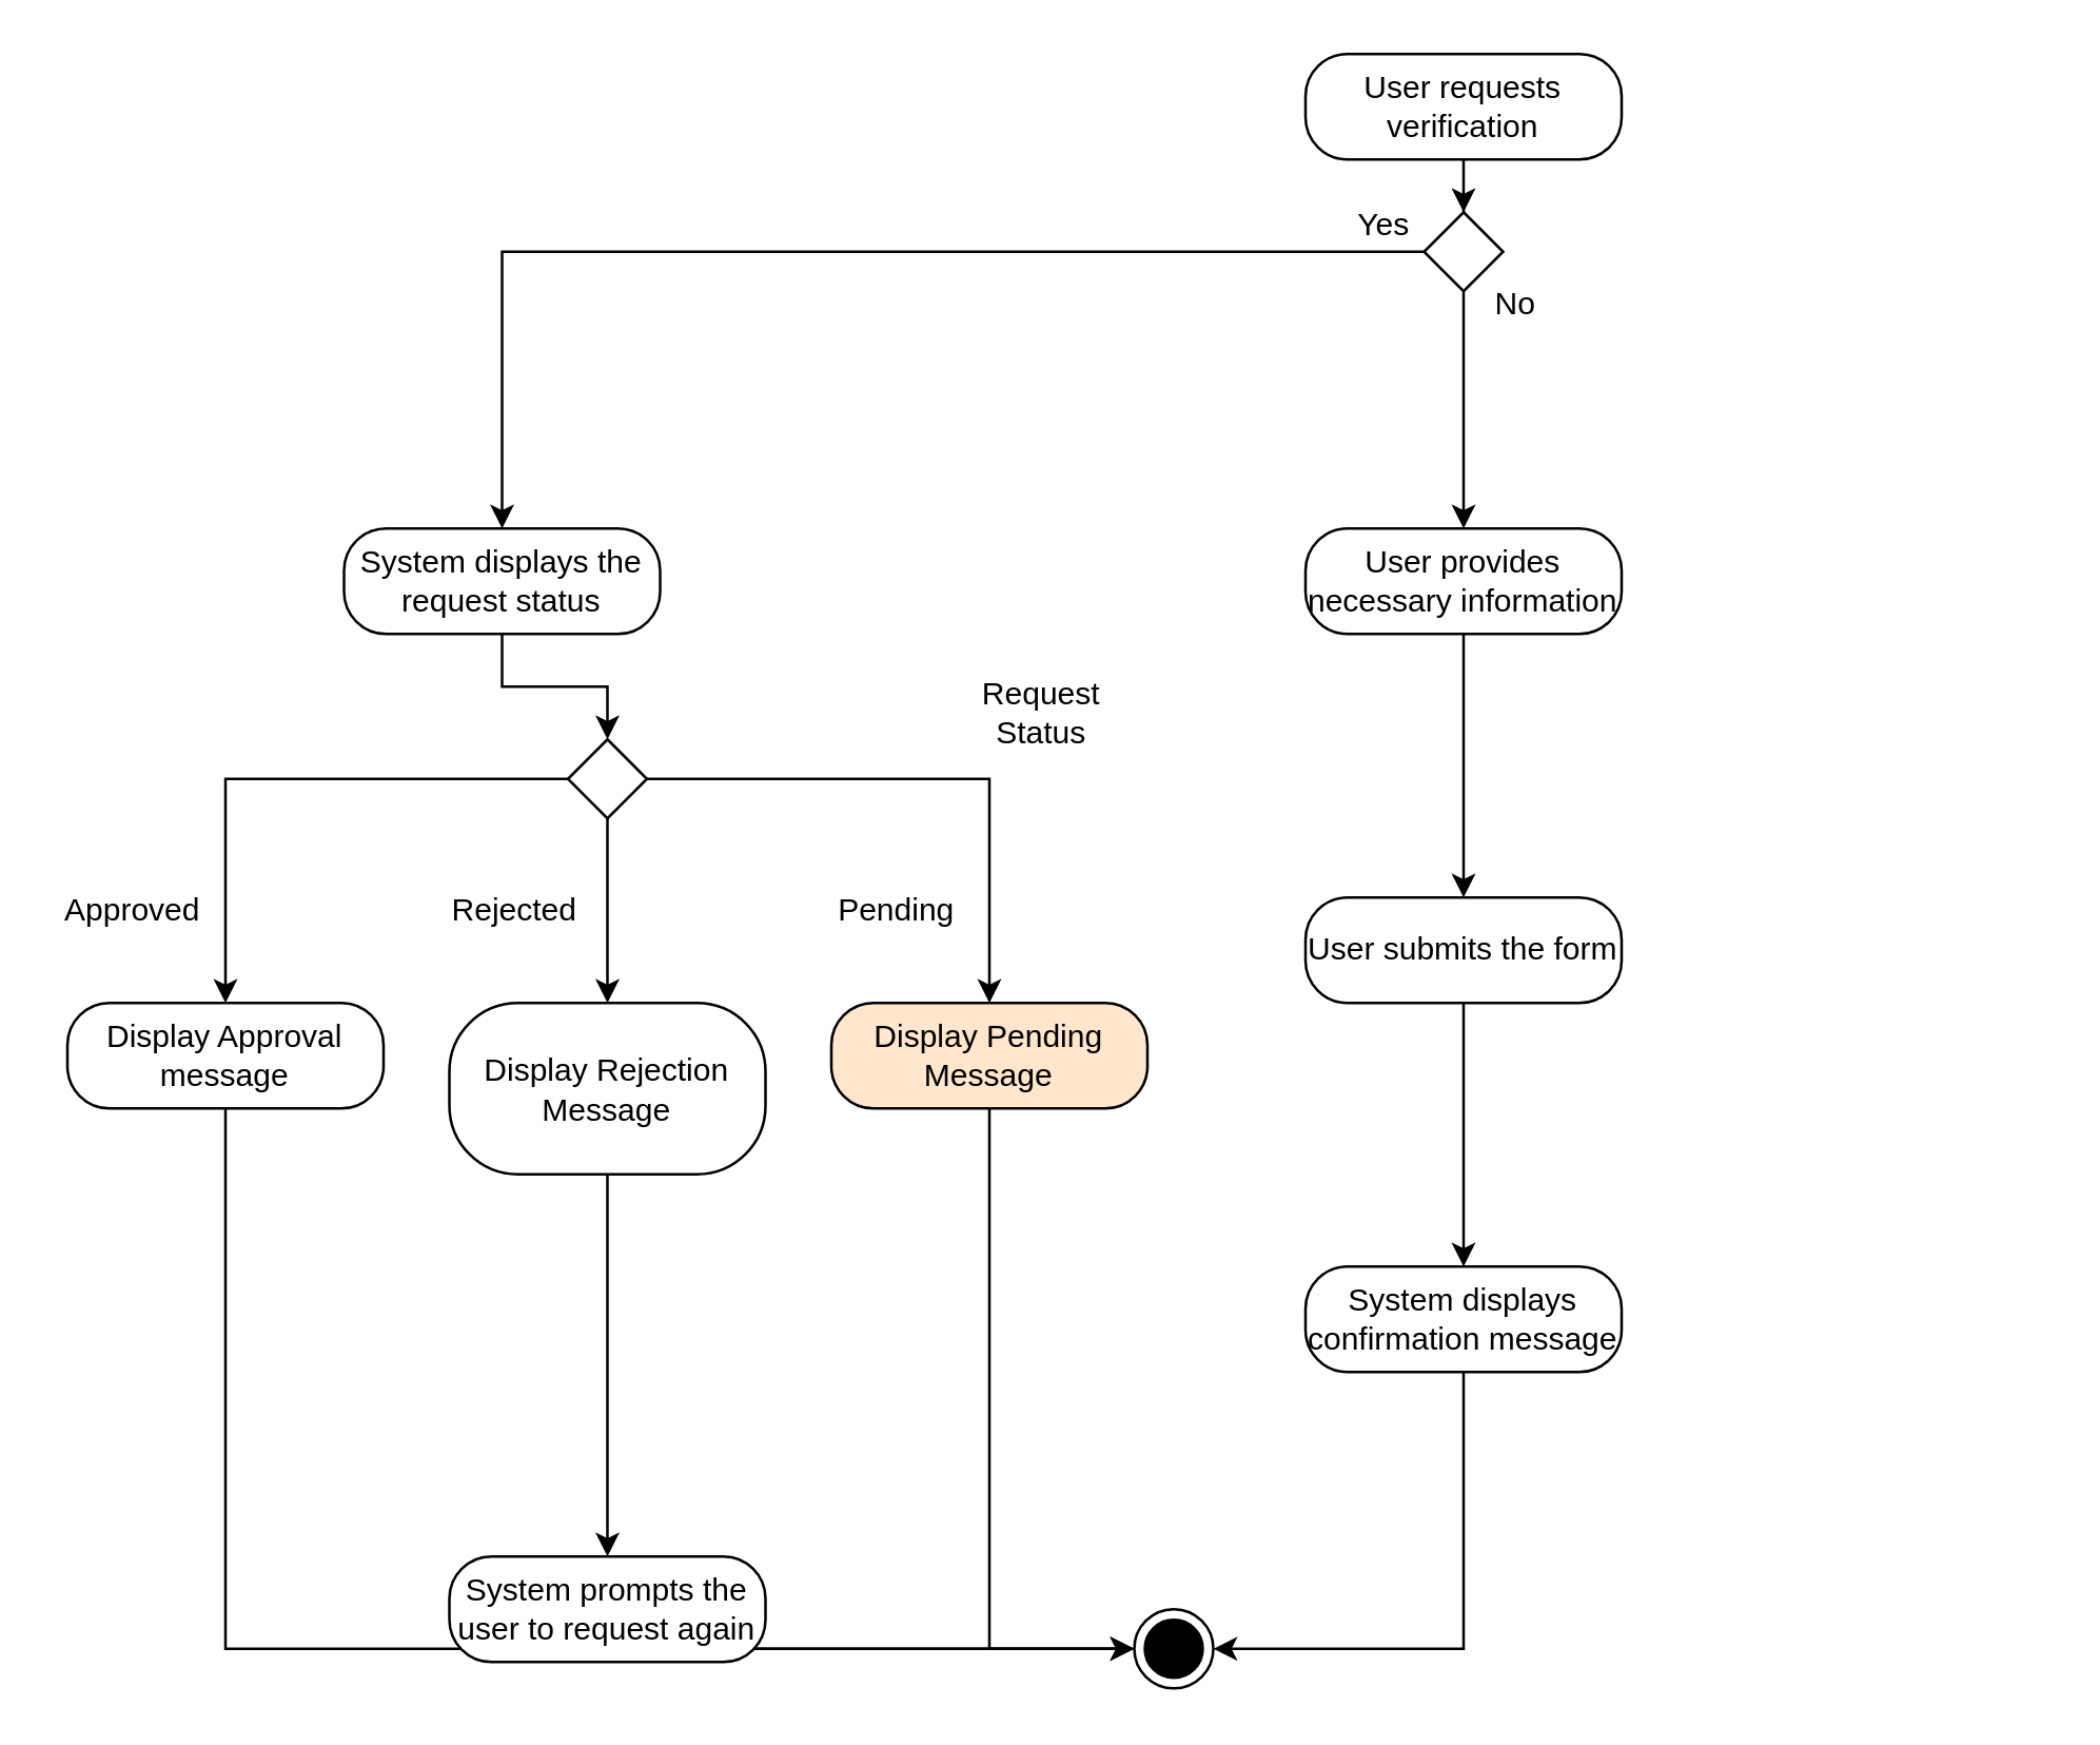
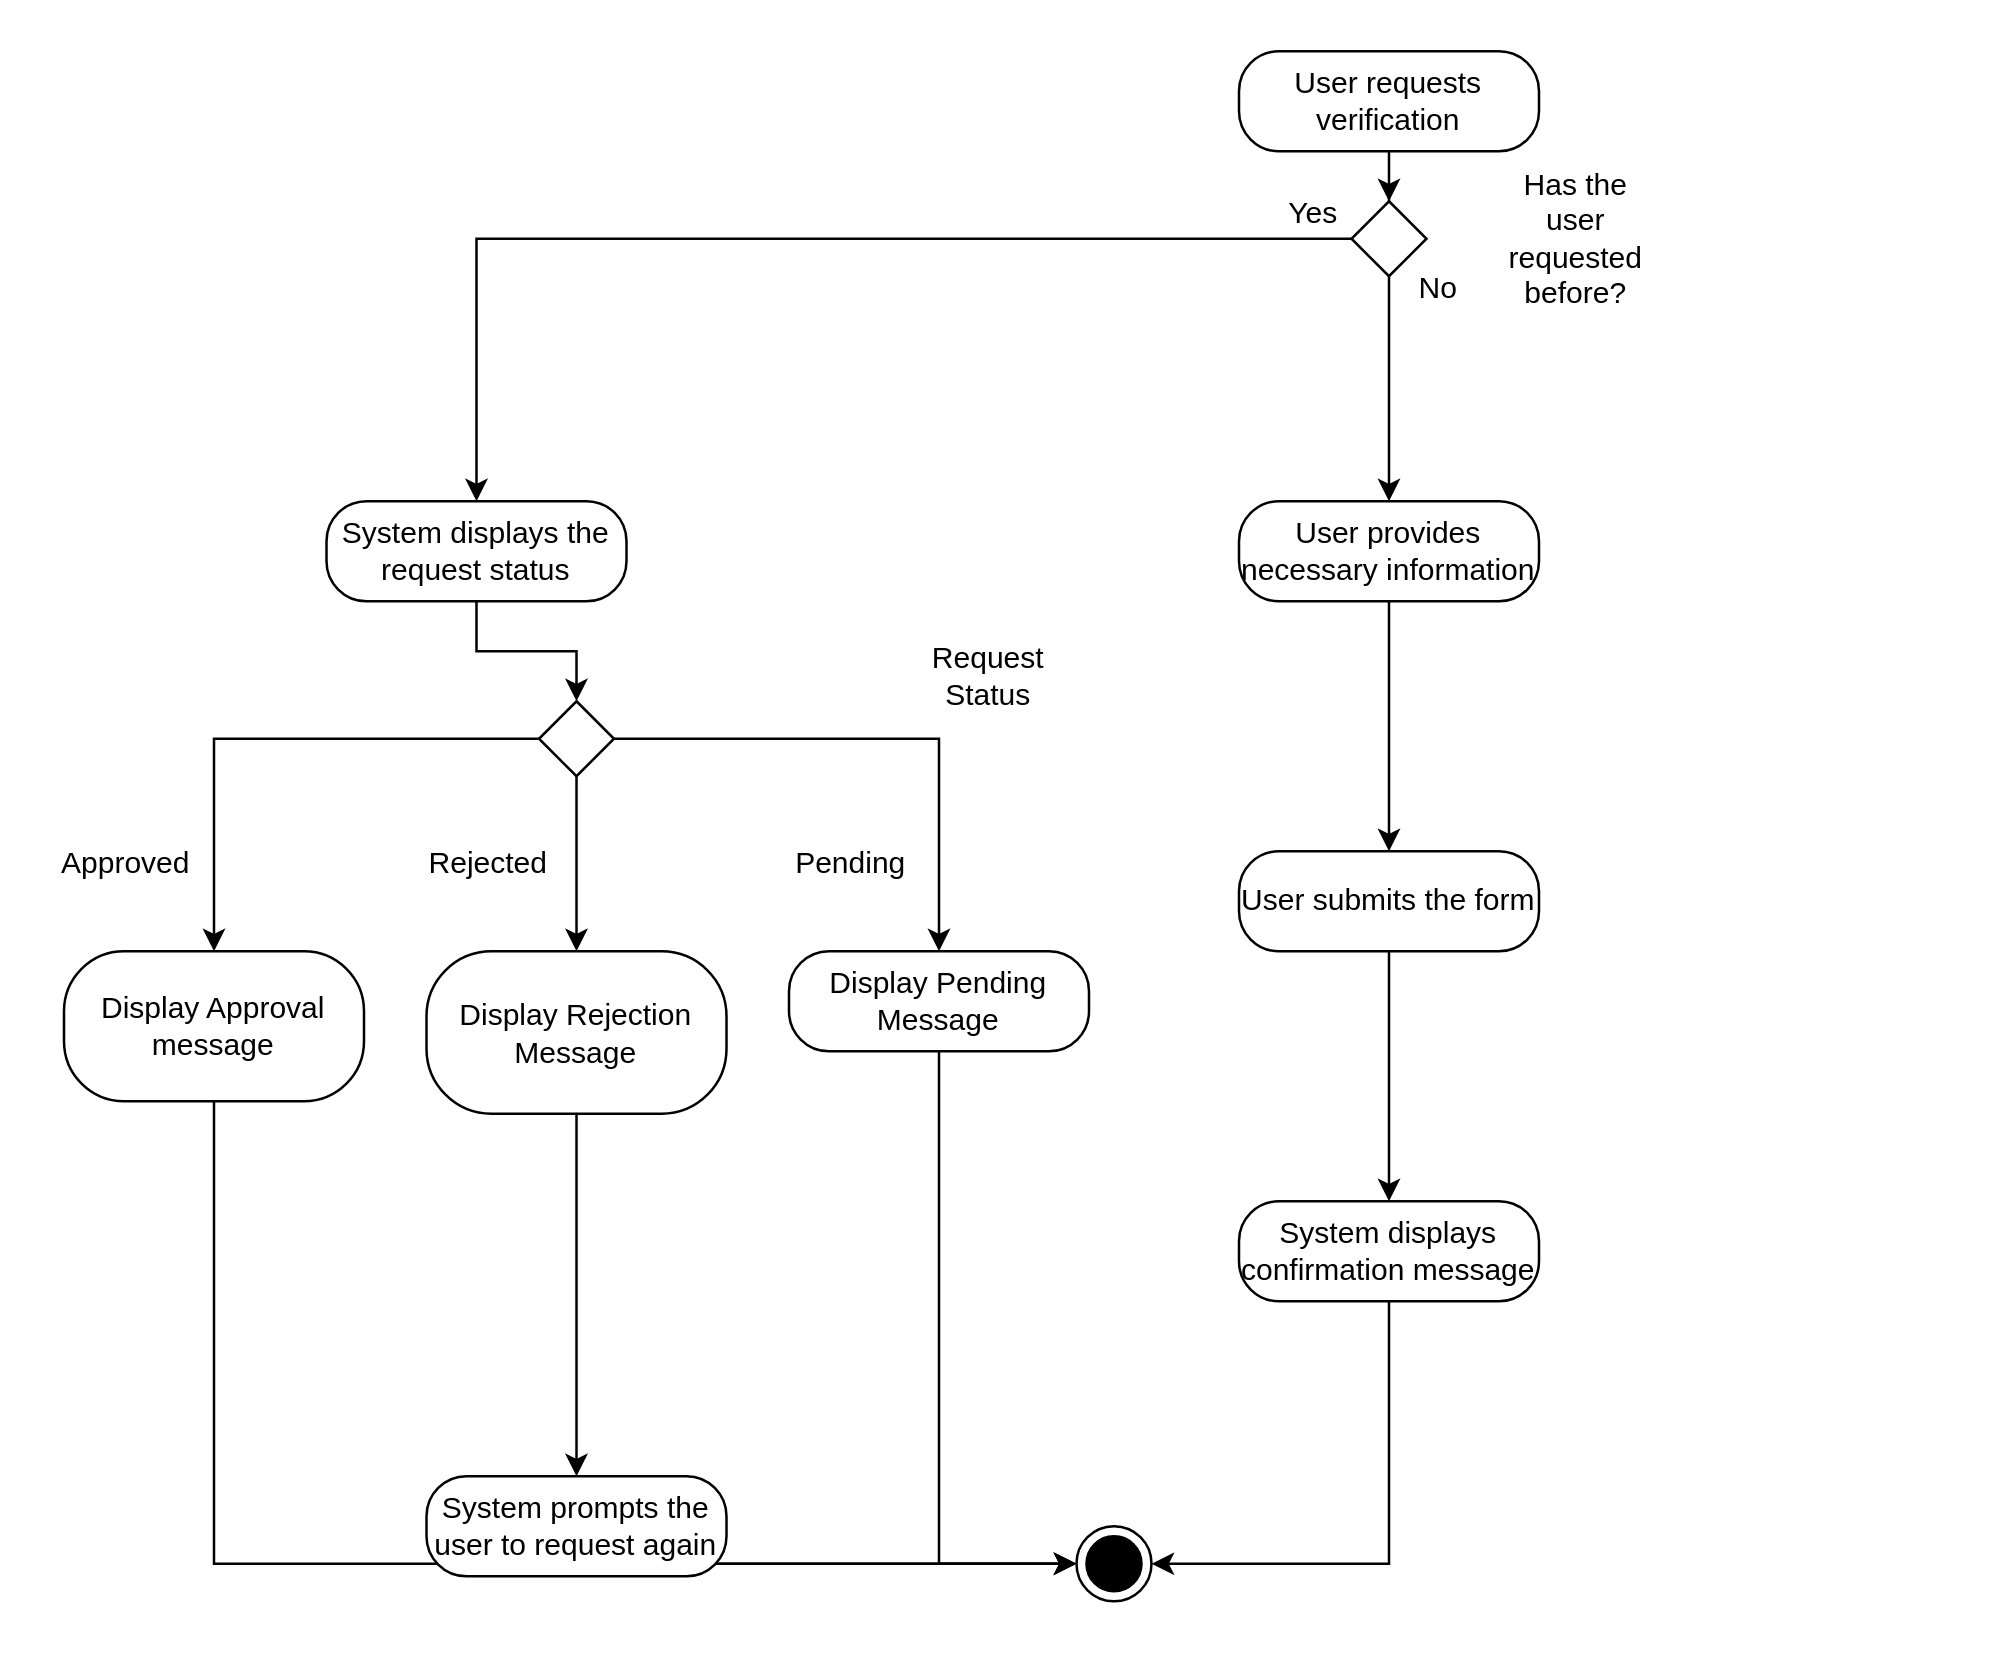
  <mxCell id="0" />
  <mxCell id="1" parent="0" />
  <mxCell id="2" value="" style="edgeStyle=orthogonalEdgeStyle;rounded=0;orthogonalLoop=1;jettySize=auto;html=1;" parent="1" source="3" target="8" edge="1"><mxGeometry relative="1" as="geometry" /></mxCell>
  <mxCell id="3" value="User requests verification" style="rounded=1;whiteSpace=wrap;html=1;arcSize=40;fontColor=#000000;fillColor=#FFFFFF;strokeColor=light-dark(#000000, #ff9090);" parent="1" vertex="1"><mxGeometry x="495" y="20" width="120" height="40" as="geometry" /></mxCell>
  <mxCell id="4" style="edgeStyle=orthogonalEdgeStyle;rounded=0;orthogonalLoop=1;jettySize=auto;html=1;exitX=0.5;exitY=1;exitDx=0;exitDy=0;entryX=1;entryY=0.5;entryDx=0;entryDy=0;" parent="1" edge="1"><mxGeometry relative="1" as="geometry"><mxPoint x="775" y="240" as="sourcePoint" /></mxGeometry></mxCell>
  <mxCell id="5" value="" style="edgeStyle=orthogonalEdgeStyle;rounded=0;orthogonalLoop=1;jettySize=auto;html=1;" parent="1" edge="1"><mxGeometry relative="1" as="geometry"><mxPoint x="560" y="440" as="sourcePoint" /></mxGeometry></mxCell>
  <mxCell id="6" style="edgeStyle=orthogonalEdgeStyle;rounded=0;orthogonalLoop=1;jettySize=auto;html=1;exitX=0;exitY=0.5;exitDx=0;exitDy=0;entryX=0.5;entryY=0;entryDx=0;entryDy=0;" parent="1" source="8" target="12" edge="1"><mxGeometry relative="1" as="geometry" /></mxCell>
  <mxCell id="7" style="edgeStyle=orthogonalEdgeStyle;rounded=0;orthogonalLoop=1;jettySize=auto;html=1;exitX=0.5;exitY=1;exitDx=0;exitDy=0;entryX=0.5;entryY=0;entryDx=0;entryDy=0;" parent="1" source="8" target="16" edge="1"><mxGeometry relative="1" as="geometry" /></mxCell>
  <mxCell id="8" value="" style="rhombus;" parent="1" vertex="1"><mxGeometry x="540" y="80" width="30" height="30" as="geometry" /></mxCell>
+ <mxCell id="9" value="Has the user requested before?" style="text;strokeColor=none;align=center;fillColor=none;html=1;verticalAlign=middle;whiteSpace=wrap;rounded=0;" parent="1" vertex="1"><mxGeometry x="600" y="80" width="60" height="30" as="geometry" /></mxCell>
  <mxCell id="10" value="No" style="text;strokeColor=none;align=center;fillColor=none;html=1;verticalAlign=middle;whiteSpace=wrap;rounded=0;" parent="1" vertex="1"><mxGeometry x="565" y="110" width="20" height="10" as="geometry" /></mxCell>
  <mxCell id="11" value="" style="edgeStyle=orthogonalEdgeStyle;rounded=0;orthogonalLoop=1;jettySize=auto;html=1;" parent="1" source="12" target="24" edge="1"><mxGeometry relative="1" as="geometry" /></mxCell>
  <mxCell id="12" value="System displays the request status" style="rounded=1;whiteSpace=wrap;html=1;arcSize=40;fontColor=#000000;fillColor=#FFFFFF;strokeColor=light-dark(#000000, #ff9090);" parent="1" vertex="1"><mxGeometry x="130" y="200" width="120" height="40" as="geometry" /></mxCell>
  <mxCell id="13" value="" style="edgeStyle=orthogonalEdgeStyle;rounded=0;orthogonalLoop=1;jettySize=auto;html=1;" parent="1" edge="1"><mxGeometry relative="1" as="geometry"><mxPoint x="560" y="260" as="sourcePoint" /></mxGeometry></mxCell>
  <mxCell id="14" value="Yes" style="text;strokeColor=none;align=center;fillColor=none;html=1;verticalAlign=middle;whiteSpace=wrap;rounded=0;" parent="1" vertex="1"><mxGeometry x="515" y="80" width="20" height="10" as="geometry" /></mxCell>
  <mxCell id="15" style="edgeStyle=orthogonalEdgeStyle;rounded=0;orthogonalLoop=1;jettySize=auto;html=1;exitX=0.5;exitY=1;exitDx=0;exitDy=0;entryX=0.5;entryY=0;entryDx=0;entryDy=0;" parent="1" source="16" target="18" edge="1"><mxGeometry relative="1" as="geometry" /></mxCell>
  <mxCell id="16" value="User provides necessary information" style="rounded=1;whiteSpace=wrap;html=1;arcSize=40;fontColor=#000000;fillColor=#FFFFFF;strokeColor=light-dark(#000000, #ff9090);" parent="1" vertex="1"><mxGeometry x="495" y="200" width="120" height="40" as="geometry" /></mxCell>
  <mxCell id="17" style="edgeStyle=orthogonalEdgeStyle;rounded=0;orthogonalLoop=1;jettySize=auto;html=1;exitX=0.5;exitY=1;exitDx=0;exitDy=0;entryX=0.5;entryY=0;entryDx=0;entryDy=0;" parent="1" source="18" target="20" edge="1"><mxGeometry relative="1" as="geometry" /></mxCell>
  <mxCell id="18" value="User submits the form" style="rounded=1;whiteSpace=wrap;html=1;arcSize=40;fontColor=#000000;fillColor=#FFFFFF;strokeColor=light-dark(#000000, #ff9090);" parent="1" vertex="1"><mxGeometry x="495" y="340" width="120" height="40" as="geometry" /></mxCell>
  <mxCell id="19" style="edgeStyle=orthogonalEdgeStyle;rounded=0;orthogonalLoop=1;jettySize=auto;html=1;exitX=0.5;exitY=1;exitDx=0;exitDy=0;entryX=1;entryY=0.5;entryDx=0;entryDy=0;" parent="1" source="20" target="37" edge="1"><mxGeometry relative="1" as="geometry" /></mxCell>
  <mxCell id="20" value="System displays confirmation message" style="rounded=1;whiteSpace=wrap;html=1;arcSize=40;fontColor=#000000;fillColor=#FFFFFF;strokeColor=light-dark(#000000, #ff9090);" parent="1" vertex="1"><mxGeometry x="495" y="480" width="120" height="40" as="geometry" /></mxCell>
  <mxCell id="21" value="" style="edgeStyle=orthogonalEdgeStyle;rounded=0;orthogonalLoop=1;jettySize=auto;html=1;" parent="1" source="24" target="29" edge="1"><mxGeometry relative="1" as="geometry" /></mxCell>
  <mxCell id="22" style="edgeStyle=orthogonalEdgeStyle;rounded=0;orthogonalLoop=1;jettySize=auto;html=1;exitX=0;exitY=0.5;exitDx=0;exitDy=0;entryX=0.5;entryY=0;entryDx=0;entryDy=0;" parent="1" source="24" target="27" edge="1"><mxGeometry relative="1" as="geometry" /></mxCell>
  <mxCell id="23" style="edgeStyle=orthogonalEdgeStyle;rounded=0;orthogonalLoop=1;jettySize=auto;html=1;exitX=1;exitY=0.5;exitDx=0;exitDy=0;entryX=0.5;entryY=0;entryDx=0;entryDy=0;" parent="1" source="24" target="31" edge="1"><mxGeometry relative="1" as="geometry" /></mxCell>
  <mxCell id="24" value="" style="rhombus;" parent="1" vertex="1"><mxGeometry x="215" y="280" width="30" height="30" as="geometry" /></mxCell>
  <mxCell id="25" value="Request Status" style="text;strokeColor=none;align=center;fillColor=none;html=1;verticalAlign=middle;whiteSpace=wrap;rounded=0;" parent="1" vertex="1"><mxGeometry x="365" y="255" width="60" height="30" as="geometry" /></mxCell>
  <mxCell id="26" style="edgeStyle=orthogonalEdgeStyle;rounded=0;orthogonalLoop=1;jettySize=auto;html=1;exitX=0.5;exitY=1;exitDx=0;exitDy=0;entryX=0;entryY=0.5;entryDx=0;entryDy=0;" parent="1" source="27" target="37" edge="1"><mxGeometry relative="1" as="geometry" /></mxCell>
- <mxCell id="27" value="Display Approval message" style="rounded=1;whiteSpace=wrap;html=1;arcSize=40;fontColor=#000000;fillColor=#FFFFFF;strokeColor=light-dark(#000000, #ff9090);" parent="1" vertex="1"><mxGeometry x="25" y="380" width="120" height="40" as="geometry" /></mxCell>
+ <mxCell id="27" value="Display Approval message" style="rounded=1;whiteSpace=wrap;html=1;arcSize=40;fontColor=#000000;fillColor=#FFFFFF;strokeColor=light-dark(#000000, #ff9090);" parent="1" vertex="1"><mxGeometry x="25" y="380" width="120" height="60" as="geometry" /></mxCell>
  <mxCell id="28" value="" style="edgeStyle=orthogonalEdgeStyle;rounded=0;orthogonalLoop=1;jettySize=auto;html=1;" parent="1" source="29" target="36" edge="1"><mxGeometry relative="1" as="geometry" /></mxCell>
  <mxCell id="29" value="Display Rejection Message" style="rounded=1;whiteSpace=wrap;html=1;arcSize=40;fontColor=#000000;fillColor=#FFFFFF;strokeColor=light-dark(#000000, #ff9090);" parent="1" vertex="1"><mxGeometry x="170" y="380" width="120" height="65" as="geometry" /></mxCell>
  <mxCell id="30" style="edgeStyle=orthogonalEdgeStyle;rounded=0;orthogonalLoop=1;jettySize=auto;html=1;exitX=0.5;exitY=1;exitDx=0;exitDy=0;entryX=0;entryY=0.5;entryDx=0;entryDy=0;" parent="1" source="31" target="37" edge="1"><mxGeometry relative="1" as="geometry" /></mxCell>
- <mxCell id="31" value="Display Pending Message" style="rounded=1;whiteSpace=wrap;html=1;arcSize=40;fontColor=#000000;fillColor=#ffe6cc;strokeColor=light-dark(#000000, #ff9090);" parent="1" vertex="1"><mxGeometry x="315" y="380" width="120" height="40" as="geometry" /></mxCell>
+ <mxCell id="31" value="Display Pending Message" style="rounded=1;whiteSpace=wrap;html=1;arcSize=40;fontColor=#000000;fillColor=#FFFFFF;strokeColor=light-dark(#000000, #ff9090);" parent="1" vertex="1"><mxGeometry x="315" y="380" width="120" height="40" as="geometry" /></mxCell>
  <mxCell id="32" value="Approved" style="text;strokeColor=none;align=center;fillColor=none;html=1;verticalAlign=middle;whiteSpace=wrap;rounded=0;" parent="1" vertex="1"><mxGeometry x="20" y="330" width="60" height="30" as="geometry" /></mxCell>
  <mxCell id="33" value="Pending" style="text;strokeColor=none;align=center;fillColor=none;html=1;verticalAlign=middle;whiteSpace=wrap;rounded=0;" parent="1" vertex="1"><mxGeometry x="310" y="330" width="60" height="30" as="geometry" /></mxCell>
  <mxCell id="34" value="Rejected" style="text;strokeColor=none;align=center;fillColor=none;html=1;verticalAlign=middle;whiteSpace=wrap;rounded=0;" parent="1" vertex="1"><mxGeometry x="165" y="330" width="60" height="30" as="geometry" /></mxCell>
  <mxCell id="35" style="edgeStyle=orthogonalEdgeStyle;rounded=0;orthogonalLoop=1;jettySize=auto;html=1;exitX=0.5;exitY=1;exitDx=0;exitDy=0;entryX=0;entryY=0.5;entryDx=0;entryDy=0;" parent="1" source="36" target="37" edge="1"><mxGeometry relative="1" as="geometry"><Array as="points"><mxPoint x="230" y="625" /></Array></mxGeometry></mxCell>
  <mxCell id="36" value="System prompts the user to request again" style="rounded=1;whiteSpace=wrap;html=1;arcSize=40;fontColor=#000000;fillColor=#FFFFFF;strokeColor=light-dark(#000000, #ff9090);" parent="1" vertex="1"><mxGeometry x="170" y="590" width="120" height="40" as="geometry" /></mxCell>
  <mxCell id="37" value="" style="ellipse;html=1;shape=endState;fillColor=#000000;strokeColor=light-dark(#000000, #ff9090);" parent="1" vertex="1"><mxGeometry x="430" y="610" width="30" height="30" as="geometry" /></mxCell>
